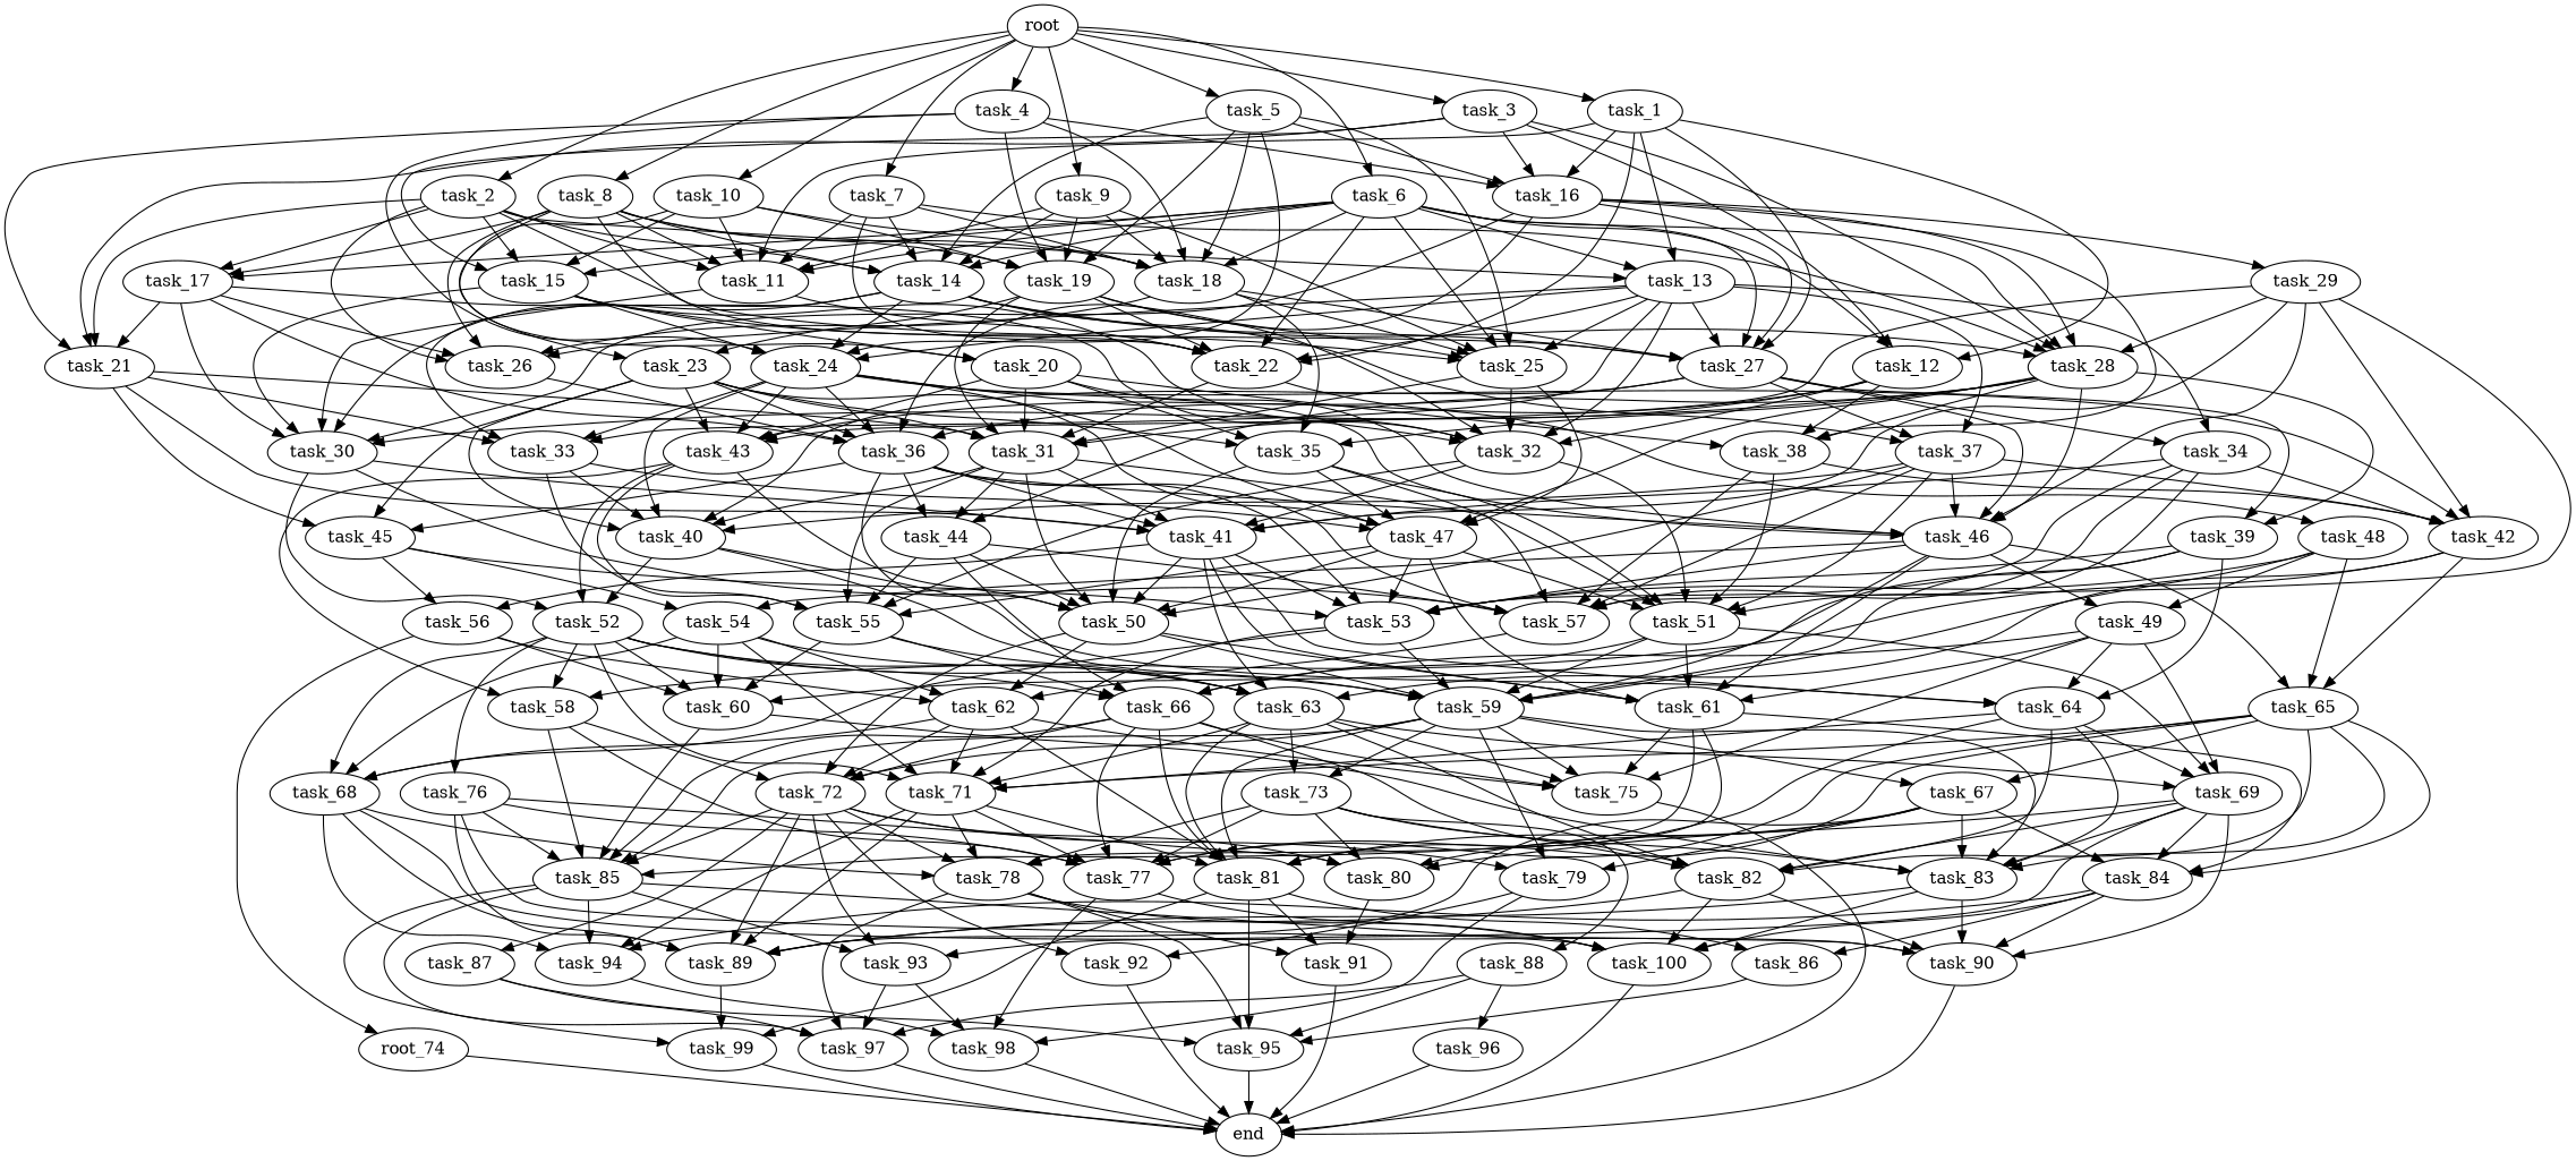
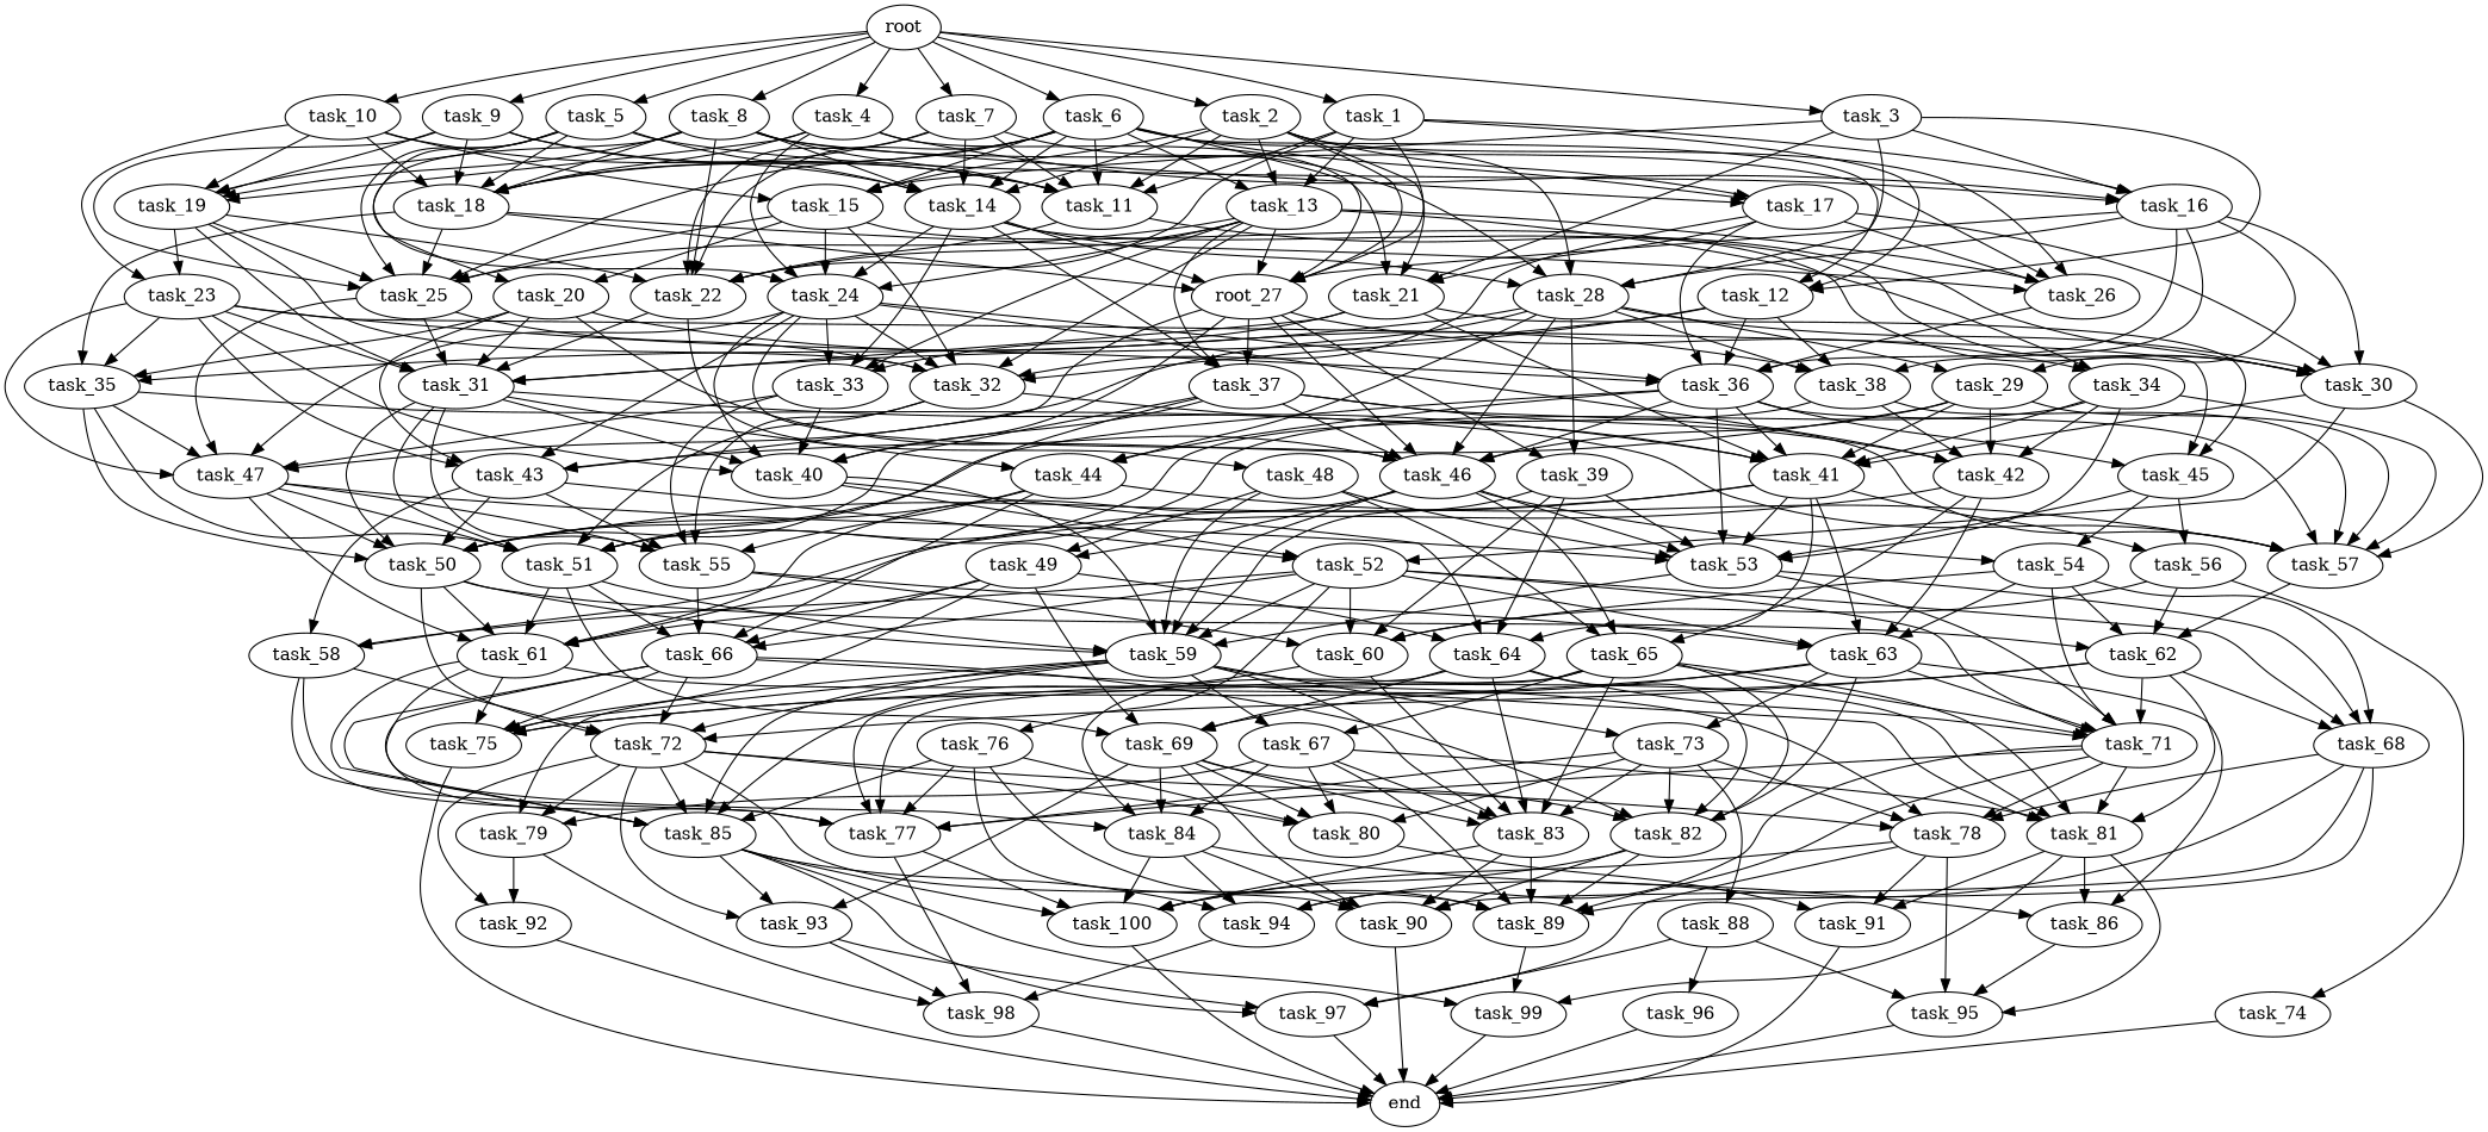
  digraph {
    task_75
    end
    task_100
    task_92
    task_19
    task_31
    task_22
    task_32
    task_25
    task_23
    task_50
    task_51
    task_55
    task_44
    task_40
    task_41
    task_48
    task_47
    task_36
    task_45
    task_43
    task_35
    task_68
    task_89
    task_94
    task_90
    task_78
    task_99
    task_98
    task_95
    task_97
    task_91
    task_71
    task_81
    task_77
    task_86
    task_60
    task_85
    task_83
    task_93
    task_73
    task_88
    task_82
    task_80
    task_96
    task_61
    task_62
    task_59
    task_72
    task_84
    task_79
    task_67
-   task_87
    task_69
    task_66
    task_63
    task_57
    task_64
    task_52
    task_56
    task_53
    task_10
    task_11
    task_15
    task_18
    task_30
    task_24
    task_20
-   task_27
+   task_27 [label=root_27]
    task_26
    task_49
    task_12
    task_38
    task_46
    task_42
    task_37
    task_65
    task_58
    task_54
    root
    task_7
    task_2
    task_5
    task_8
    task_9
    task_1
    task_6
    task_4
    task_3
    task_28
    task_14
    task_21
    task_13
    task_17
    task_16
-   task_74 [label=root_74]
+   task_74
    task_29
    task_34
    task_39
    task_33
    task_76
    task_75 -> end
    task_100 -> end
    task_92 -> end
    task_19 -> task_31
    task_19 -> task_22
    task_19 -> task_32
    task_19 -> task_25
    task_19 -> task_23
    task_31 -> task_50
    task_31 -> task_51
    task_31 -> task_55
    task_31 -> task_44
    task_31 -> task_40
    task_31 -> task_41
    task_22 -> task_31
    task_22 -> task_48
    task_32 -> task_51
    task_32 -> task_55
    task_32 -> task_41
    task_25 -> task_31
    task_25 -> task_32
    task_25 -> task_47
    task_23 -> task_31
    task_23 -> task_40
    task_23 -> task_47
    task_23 -> task_36
    task_23 -> task_45
    task_23 -> task_43
    task_23 -> task_35
    task_50 -> task_61
    task_50 -> task_62
    task_50 -> task_59
    task_50 -> task_72
    task_51 -> task_61
    task_51 -> task_59
    task_51 -> task_69
    task_51 -> task_66
    task_55 -> task_60
    task_55 -> task_66
    task_55 -> task_63
    task_44 -> task_50
    task_44 -> task_55
    task_44 -> task_66
    task_44 -> task_57
    task_40 -> task_59
    task_40 -> task_64
    task_40 -> task_52
    task_41 -> task_50
    task_41 -> task_61
    task_41 -> task_63
    task_41 -> task_64
    task_41 -> task_56
    task_41 -> task_53
    task_48 -> task_59
    task_48 -> task_53
    task_48 -> task_49
    task_48 -> task_65
    task_47 -> task_50
    task_47 -> task_51
    task_47 -> task_55
    task_47 -> task_61
    task_47 -> task_53
    task_36 -> task_50
    task_36 -> task_44
    task_36 -> task_41
    task_36 -> task_45
    task_36 -> task_57
    task_36 -> task_53
    task_36 -> task_46
    task_45 -> task_56
    task_45 -> task_53
    task_45 -> task_54
    task_43 -> task_50
    task_43 -> task_55
    task_43 -> task_52
    task_43 -> task_58
    task_35 -> task_50
    task_35 -> task_51
    task_35 -> task_47
    task_35 -> task_57
    task_68 -> task_89
    task_68 -> task_94
    task_68 -> task_90
    task_68 -> task_78
    task_89 -> task_99
    task_94 -> task_98
    task_90 -> end
    task_78 -> task_100
    task_78 -> task_95
    task_78 -> task_97
    task_78 -> task_91
    task_99 -> end
    task_98 -> end
    task_95 -> end
    task_97 -> end
    task_91 -> end
    task_71 -> task_89
    task_71 -> task_94
    task_71 -> task_78
    task_71 -> task_81
    task_71 -> task_77
    task_81 -> task_99
    task_81 -> task_95
    task_81 -> task_91
    task_81 -> task_86
    task_77 -> task_100
    task_77 -> task_98
    task_86 -> task_95
    task_60 -> task_85
    task_60 -> task_83
    task_85 -> task_100
    task_85 -> task_94
    task_85 -> task_99
    task_85 -> task_97
    task_85 -> task_93
    task_83 -> task_100
    task_83 -> task_89
    task_83 -> task_90
    task_93 -> task_98
    task_93 -> task_97
    task_73 -> task_78
    task_73 -> task_77
    task_73 -> task_83
    task_73 -> task_88
    task_73 -> task_82
    task_73 -> task_80
    task_88 -> task_95
    task_88 -> task_97
    task_88 -> task_96
    task_82 -> task_100
    task_82 -> task_89
    task_82 -> task_90
    task_80 -> task_91
    task_96 -> end
    task_61 -> task_75
    task_61 -> task_78
    task_61 -> task_85
    task_61 -> task_84
    task_62 -> task_75
    task_62 -> task_68
    task_62 -> task_71
    task_62 -> task_81
    task_62 -> task_72
    task_59 -> task_75
    task_59 -> task_81
    task_59 -> task_85
    task_59 -> task_83
    task_59 -> task_73
    task_59 -> task_72
    task_59 -> task_79
    task_59 -> task_67
    task_72 -> task_92
    task_72 -> task_89
    task_72 -> task_78
    task_72 -> task_85
    task_72 -> task_93
    task_72 -> task_80
    task_72 -> task_79
-   task_72 -> task_87
    task_84 -> task_100
    task_84 -> task_94
    task_84 -> task_90
    task_84 -> task_86
    task_79 -> task_92
    task_79 -> task_98
    task_67 -> task_89
    task_67 -> task_81
    task_67 -> task_83
    task_67 -> task_80
    task_67 -> task_84
    task_67 -> task_79
-   task_87 -> task_95
-   task_87 -> task_97
    task_69 -> task_90
    task_69 -> task_83
    task_69 -> task_93
    task_69 -> task_82
    task_69 -> task_80
    task_69 -> task_84
    task_66 -> task_75
    task_66 -> task_81
    task_66 -> task_77
    task_66 -> task_85
    task_66 -> task_82
    task_66 -> task_72
    task_63 -> task_75
    task_63 -> task_71
-   task_63 -> task_81
+   task_63 -> task_86
    task_63 -> task_73
    task_63 -> task_82
    task_63 -> task_69
    task_57 -> task_62
    task_64 -> task_71
    task_64 -> task_77
    task_64 -> task_83
    task_64 -> task_82
    task_64 -> task_69
    task_52 -> task_68
    task_52 -> task_71
    task_52 -> task_60
    task_52 -> task_59
    task_52 -> task_66
    task_52 -> task_63
    task_52 -> task_58
    task_52 -> task_76
    task_56 -> task_60
    task_56 -> task_62
    task_56 -> task_74
    task_53 -> task_68
    task_53 -> task_71
    task_53 -> task_59
    task_10 -> task_19
    task_10 -> task_23
    task_10 -> task_11
    task_10 -> task_15
    task_10 -> task_18
    task_11 -> task_22
    task_11 -> task_30
    task_15 -> task_32
    task_15 -> task_25
    task_15 -> task_30
    task_15 -> task_24
    task_15 -> task_20
    task_18 -> task_25
    task_18 -> task_35
    task_18 -> task_27
    task_18 -> task_26
    task_30 -> task_41
    task_30 -> task_57
    task_30 -> task_52
    task_24 -> task_32
    task_24 -> task_40
    task_24 -> task_47
    task_24 -> task_36
    task_24 -> task_43
    task_24 -> task_46
    task_24 -> task_42
    task_24 -> task_33
    task_20 -> task_31
    task_20 -> task_43
    task_20 -> task_35
    task_20 -> task_38
    task_20 -> task_46
    task_27 -> task_40
    task_27 -> task_43
    task_27 -> task_46
    task_27 -> task_37
    task_27 -> task_34
    task_27 -> task_39
    task_26 -> task_36
    task_49 -> task_75
    task_49 -> task_61
    task_49 -> task_69
    task_49 -> task_66
    task_49 -> task_64
    task_12 -> task_31
    task_12 -> task_32
    task_12 -> task_36
    task_12 -> task_38
    task_38 -> task_51
    task_38 -> task_57
    task_38 -> task_42
    task_46 -> task_61
    task_46 -> task_59
    task_46 -> task_53
    task_46 -> task_49
    task_46 -> task_65
    task_46 -> task_54
    task_42 -> task_63
    task_42 -> task_65
    task_42 -> task_58
    task_37 -> task_50
    task_37 -> task_51
    task_37 -> task_40
    task_37 -> task_57
    task_37 -> task_46
    task_37 -> task_42
    task_65 -> task_71
    task_65 -> task_81
    task_65 -> task_77
    task_65 -> task_83
    task_65 -> task_82
    task_65 -> task_84
    task_65 -> task_67
    task_58 -> task_77
    task_58 -> task_85
    task_58 -> task_72
    task_54 -> task_68
    task_54 -> task_71
    task_54 -> task_60
    task_54 -> task_62
    task_54 -> task_63
    root -> task_10
    root -> task_7
    root -> task_2
    root -> task_5
    root -> task_8
    root -> task_9
    root -> task_1
    root -> task_6
    root -> task_4
    root -> task_3
    task_7 -> task_22
    task_7 -> task_11
    task_7 -> task_18
    task_7 -> task_28
    task_7 -> task_14
    task_2 -> task_11
    task_2 -> task_15
    task_2 -> task_27
    task_2 -> task_26
    task_2 -> task_14
    task_2 -> task_21
    task_2 -> task_13
    task_2 -> task_17
    task_5 -> task_19
    task_5 -> task_25
    task_5 -> task_18
    task_5 -> task_24
    task_5 -> task_14
    task_5 -> task_16
    task_8 -> task_19
    task_8 -> task_22
    task_8 -> task_11
    task_8 -> task_18
    task_8 -> task_20
    task_8 -> task_26
    task_8 -> task_14
    task_8 -> task_17
    task_9 -> task_19
    task_9 -> task_25
    task_9 -> task_11
    task_9 -> task_18
    task_9 -> task_14
    task_1 -> task_22
    task_1 -> task_11
    task_1 -> task_27
    task_1 -> task_12
    task_1 -> task_13
    task_1 -> task_16
    task_6 -> task_22
    task_6 -> task_25
    task_6 -> task_11
    task_6 -> task_15
    task_6 -> task_18
    task_6 -> task_27
    task_6 -> task_12
    task_6 -> task_28
    task_6 -> task_14
    task_6 -> task_13
    task_6 -> task_17
    task_4 -> task_19
    task_4 -> task_18
    task_4 -> task_24
    task_4 -> task_21
    task_4 -> task_16
    task_3 -> task_15
    task_3 -> task_12
    task_3 -> task_28
    task_3 -> task_21
    task_3 -> task_16
    task_28 -> task_44
    task_28 -> task_47
    task_28 -> task_35
    task_28 -> task_30
    task_28 -> task_38
    task_28 -> task_46
-   task_29 -> task_28
+   task_28 -> task_29
    task_28 -> task_39
    task_14 -> task_30
    task_14 -> task_24
    task_14 -> task_27
    task_14 -> task_37
    task_14 -> task_28
    task_14 -> task_33
    task_21 -> task_31
    task_21 -> task_41
    task_21 -> task_45
    task_21 -> task_33
    task_13 -> task_22
    task_13 -> task_32
    task_13 -> task_25
    task_13 -> task_24
    task_13 -> task_27
    task_13 -> task_26
    task_13 -> task_37
    task_13 -> task_34
    task_13 -> task_33
    task_17 -> task_32
    task_17 -> task_36
    task_17 -> task_30
    task_17 -> task_26
    task_17 -> task_21
    task_16 -> task_36
    task_16 -> task_30
    task_16 -> task_27
    task_16 -> task_38
    task_16 -> task_28
    task_16 -> task_29
    task_74 -> end
    task_29 -> task_41
    task_29 -> task_43
    task_29 -> task_57
    task_29 -> task_46
    task_29 -> task_42
    task_34 -> task_51
    task_34 -> task_41
    task_34 -> task_57
    task_34 -> task_53
    task_34 -> task_42
    task_39 -> task_60
    task_39 -> task_59
    task_39 -> task_64
    task_39 -> task_53
    task_33 -> task_55
    task_33 -> task_40
    task_33 -> task_47
    task_76 -> task_89
    task_76 -> task_90
    task_76 -> task_77
    task_76 -> task_85
    task_76 -> task_80
  }
